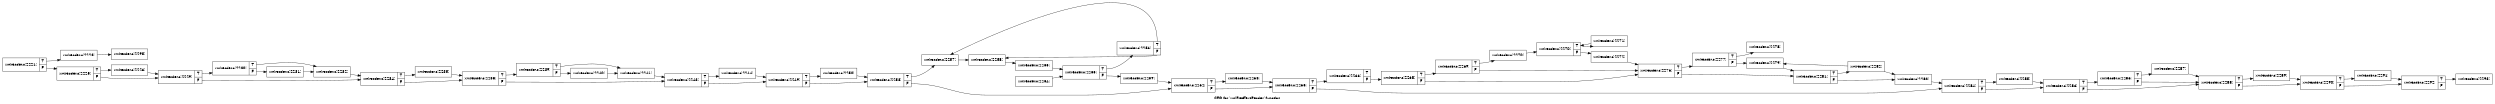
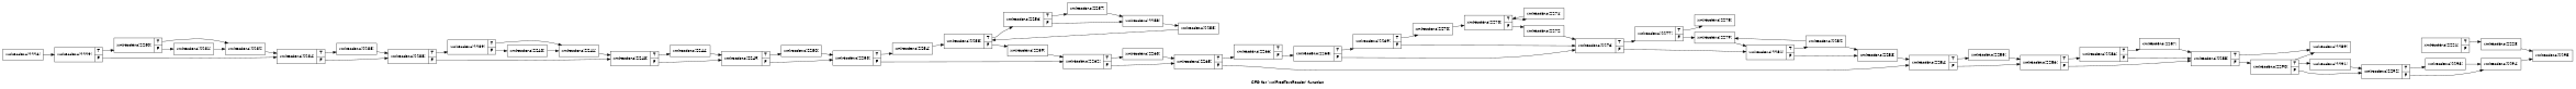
  digraph {
    fontname=Lato
    label="CFG for 'xmlFreeTextReader' function"
    rankdir=LR
    node [fontname=Lato shape=record]
    edge [fontname=Lato]
    n1 [label="{xmlreader.c:2221:|{<s0>T|<s1>F}}"]
    n2 [label="{xmlreader.c:2223:}"]
-   n3 [label="{xmlreader.c:2225:|{<s0>T|<s1>F}}"]
    n4 [label="{xmlreader.c:2295:}"]
    n5 [label="{xmlreader.c:2226:}"]
    n6 [label="{xmlreader.c:2229:|{<s0>T|<s1>F}}"]
    n7 [label="{xmlreader.c:2230:|{<s0>T|<s1>F}}"]
    n8 [label="{xmlreader.c:2234:|{<s0>T|<s1>F}}"]
    n9 [label="{xmlreader.c:2232:}"]
    n10 [label="{xmlreader.c:2231:}"]
    n11 [label="{xmlreader.c:2235:}"]
    n12 [label="{xmlreader.c:2238:|{<s0>T|<s1>F}}"]
    n13 [label="{xmlreader.c:2239:|{<s0>T|<s1>F}}"]
    n14 [label="{xmlreader.c:2243:|{<s0>T|<s1>F}}"]
    n15 [label="{xmlreader.c:2241:}"]
    n16 [label="{xmlreader.c:2240:}"]
    n17 [label="{xmlreader.c:2244:}"]
    n18 [label="{xmlreader.c:2249:|{<s0>T|<s1>F}}"]
    n19 [label="{xmlreader.c:2250:}"]
    n20 [label="{xmlreader.c:2253:|{<s0>T|<s1>F}}"]
    n21 [label="{xmlreader.c:2254:}"]
    n22 [label="{xmlreader.c:2262:|{<s0>T|<s1>F}}"]
    n23 [label="{xmlreader.c:2255:|{<s0>T|<s1>F}}"]
    n24 [label="{xmlreader.c:2263:}"]
    n25 [label="{xmlreader.c:2265:|{<s0>T|<s1>F}}"]
    n26 [label="{xmlreader.c:2256:|{<s0>T|<s1>F}}"]
    n27 [label="{xmlreader.c:2259:}"]
    n28 [label="{xmlreader.c:2266:|{<s0>T|<s1>F}}"]
    n29 [label="{xmlreader.c:2284:|{<s0>T|<s1>F}}"]
    n30 [label="{xmlreader.c:2257:}"]
    n31 [label="{xmlreader.c:2258:}"]
    n32 [label="{xmlreader.c:2255:}"]
    n33 [label="{xmlreader.c:2268:|{<s0>T|<s1>F}}"]
    n34 [label="{xmlreader.c:2285:}"]
    n35 [label="{xmlreader.c:2286:|{<s0>T|<s1>F}}"]
    n36 [label="{xmlreader.c:2269:|{<s0>T|<s1>F}}"]
    n37 [label="{xmlreader.c:2276:|{<s0>T|<s1>F}}"]
    n38 [label="{xmlreader.c:2286:|{<s0>T|<s1>F}}"]
    n39 [label="{xmlreader.c:2288:|{<s0>T|<s1>F}}"]
    n40 [label="{xmlreader.c:2270:}"]
    n41 [label="{xmlreader.c:2277:|{<s0>T|<s1>F}}"]
    n42 [label="{xmlreader.c:2281:|{<s0>T|<s1>F}}"]
    n43 [label="{xmlreader.c:2270:|{<s0>T|<s1>F}}"]
    n44 [label="{xmlreader.c:2278:}"]
    n45 [label="{xmlreader.c:2279:}"]
    n46 [label="{xmlreader.c:2282:}"]
    n47 [label="{xmlreader.c:2283:}"]
    n48 [label="{xmlreader.c:2271:}"]
    n49 [label="{xmlreader.c:2272:}"]
    n50 [label="{xmlreader.c:2287:}"]
    n51 [label="{xmlreader.c:2289:}"]
    n52 [label="{xmlreader.c:2290:|{<s0>T|<s1>F}}"]
    n53 [label="{xmlreader.c:2291:}"]
    n54 [label="{xmlreader.c:2292:|{<s0>T|<s1>F}}"]
    n55 [label="{xmlreader.c:2293:}"]
+   n56 [label="{xmlreader.c:2294:}"]
    n1 -> n2 [tailport=s0]
-   n1 -> n3 [tailport=s1]
    n2 -> n4
-   n3 -> n5 [tailport=s0]
-   n3 -> n6 [tailport=s1]
    n5 -> n6
    n6 -> n7 [tailport=s0]
    n6 -> n8 [tailport=s1]
    n7 -> n9 [tailport=s0]
    n7 -> n10 [tailport=s1]
    n8 -> n11 [tailport=s0]
    n8 -> n12 [tailport=s1]
    n9 -> n8
    n10 -> n9
    n11 -> n12
    n12 -> n13 [tailport=s0]
    n12 -> n14 [tailport=s1]
    n13 -> n15 [tailport=s0]
    n13 -> n16 [tailport=s1]
    n14 -> n17 [tailport=s0]
    n14 -> n18 [tailport=s1]
    n15 -> n14
    n16 -> n15
    n17 -> n18
    n18 -> n19 [tailport=s0]
    n18 -> n20 [tailport=s1]
    n19 -> n20
-   n20 -> n30 [tailport=s0]
+   n20 -> n21 [tailport=s0]
    n20 -> n22 [tailport=s1]
    n21 -> n23
    n22 -> n24 [tailport=s0]
    n22 -> n25 [tailport=s1]
    n23 -> n26 [tailport=s0]
    n23 -> n27 [tailport=s1]
    n24 -> n25
    n25 -> n28 [tailport=s0]
    n25 -> n29 [tailport=s1]
    n26 -> n30 [tailport=s0]
    n26 -> n31 [tailport=s1]
    n27 -> n22
    n28 -> n33 [tailport=s1]
    n29 -> n34 [tailport=s0]
    n29 -> n35 [tailport=s1]
    n30 -> n31
    n31 -> n32
    n32 -> n23
    n33 -> n36 [tailport=s0]
    n33 -> n37 [tailport=s1]
    n34 -> n35
    n35 -> n38 [tailport=s0]
    n35 -> n39 [tailport=s1]
    n36 -> n37 [tailport=s1]
    n36 -> n40 [tailport=s0]
    n37 -> n41 [tailport=s0]
    n37 -> n42 [tailport=s1]
    n38 -> n39 [tailport=s1]
    n38 -> n50 [tailport=s0]
    n39 -> n51 [tailport=s0]
    n39 -> n52 [tailport=s1]
    n40 -> n43
    n41 -> n44 [tailport=s0]
    n41 -> n45 [tailport=s1]
    n42 -> n46 [tailport=s0]
    n42 -> n47 [tailport=s1]
    n43 -> n48 [tailport=s0]
    n43 -> n49 [tailport=s1]
    n45 -> n42
    n46 -> n45
    n46 -> n47
    n47 -> n29
    n48 -> n43
    n49 -> n37
    n50 -> n39
-   n51 -> n52
+   n52 -> n51
    n52 -> n53 [tailport=s0]
    n52 -> n54 [tailport=s1]
    n53 -> n54
    n54 -> n55 [tailport=s0]
+   n54 -> n56 [tailport=s1]
+   n55 -> n56
+   n56 -> n4
  }
